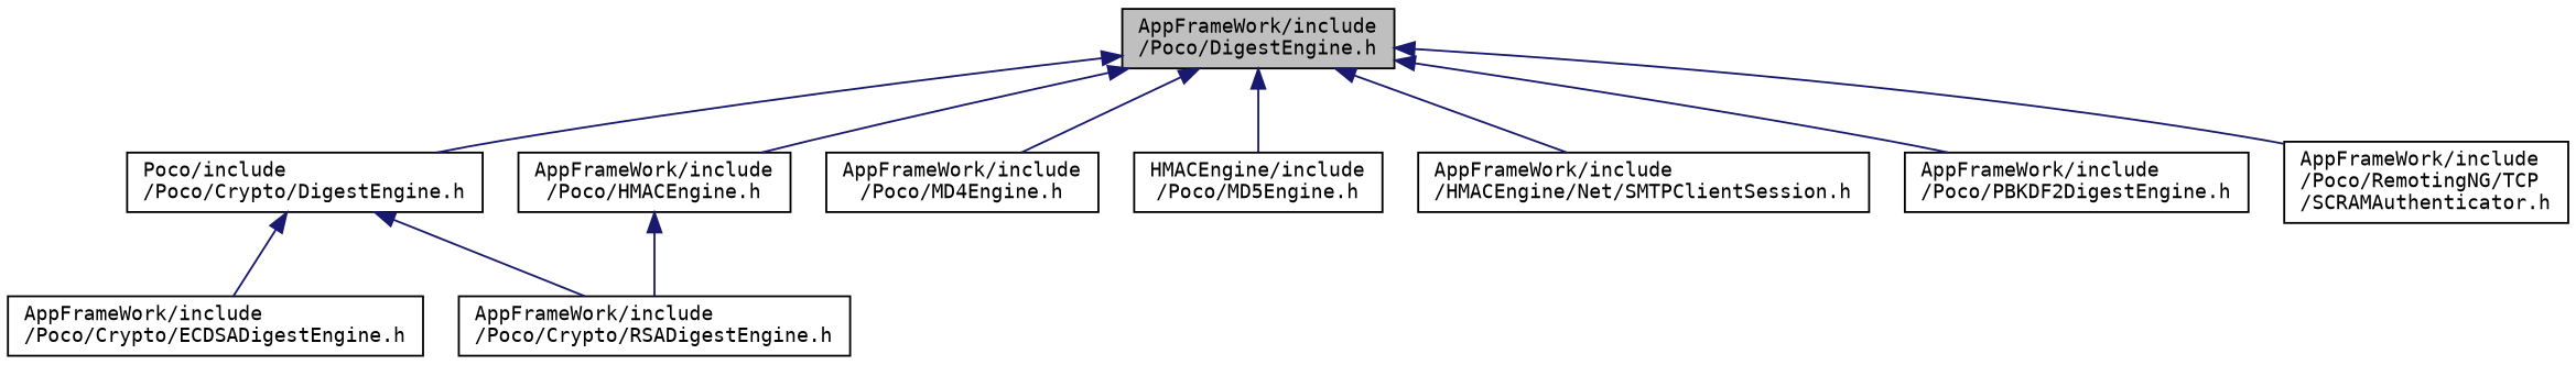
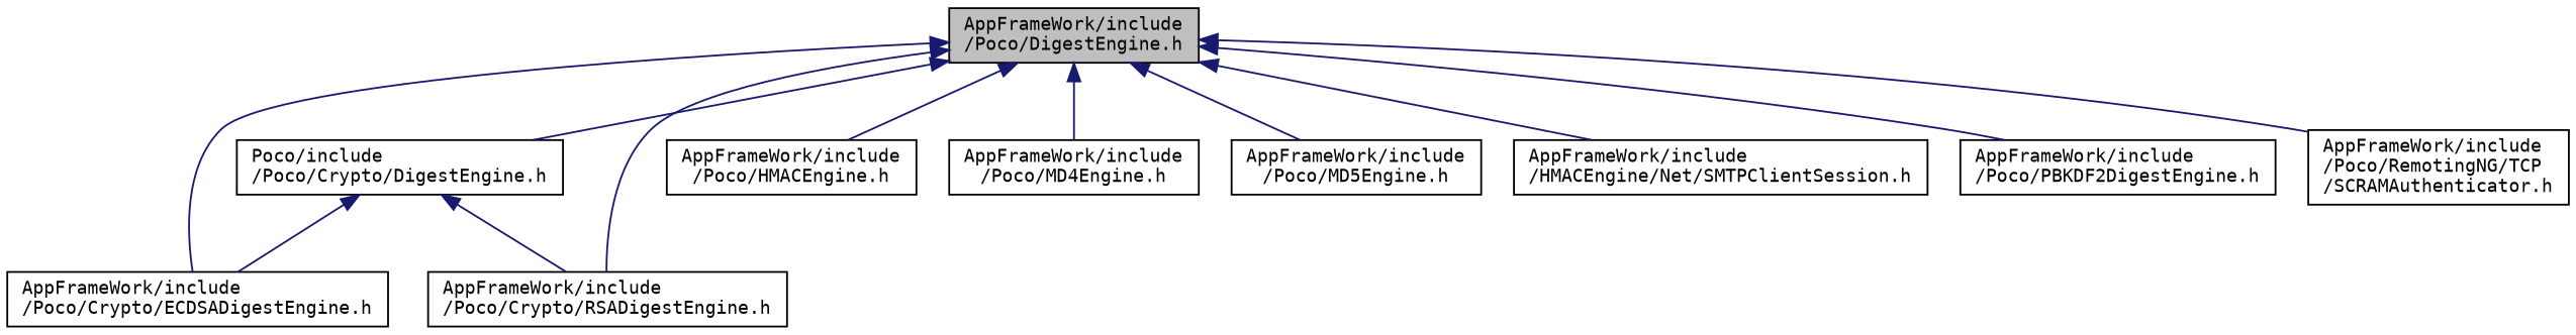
  digraph {
    fontname="DejaVu Sans Mono"
    node [color=black fillcolor=white fontname="DejaVu Sans Mono" fontsize=10 shape=record style=filled]
    edge [color=midnightblue dir=back fontname="DejaVu Sans Mono" fontsize=10 labelfontname=Helvetica labelfontsize=10 style=solid]
    n1 [fillcolor=grey75 fontcolor=black height=0.2 label="AppFrameWork/include\l/Poco/DigestEngine.h" width=0.4]
    n2 [height=0.2 label="Poco/include\l/Poco/Crypto/DigestEngine.h" width=0.4]
    n3 [height=0.2 label="AppFrameWork/include\l/Poco/Crypto/ECDSADigestEngine.h" width=0.4]
    n4 [height=0.2 label="AppFrameWork/include\l/Poco/Crypto/RSADigestEngine.h" width=0.4]
    n5 [height=0.2 label="AppFrameWork/include\l/Poco/HMACEngine.h" width=0.4]
    n6 [height=0.2 label="AppFrameWork/include\l/Poco/MD4Engine.h" width=0.4]
-   n7 [height=0.2 label="HMACEngine/include\l/Poco/MD5Engine.h" width=0.4]
+   n7 [height=0.2 label="AppFrameWork/include\l/Poco/MD5Engine.h" width=0.4]
    n8 [height=0.2 label="AppFrameWork/include\l/HMACEngine/Net/SMTPClientSession.h" width=0.4]
    n9 [height=0.2 label="AppFrameWork/include\l/Poco/PBKDF2DigestEngine.h" width=0.4]
    n10 [height=0.2 label="AppFrameWork/include\l/Poco/RemotingNG/TCP\l/SCRAMAuthenticator.h" width=0.4]
    n1 -> n2
-   n5 -> n4
+   n1 -> n3
+   n1 -> n4
    n1 -> n5
    n1 -> n6
    n1 -> n7
    n1 -> n8
    n1 -> n9
    n1 -> n10
    n2 -> n3
    n2 -> n4
  }
